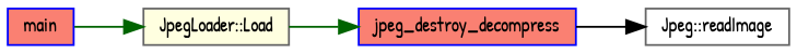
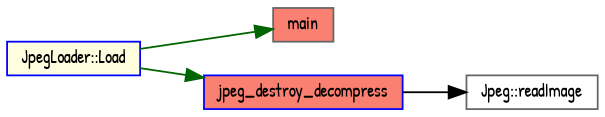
  digraph {
    fontname="Patrick Hand"
    rankdir=RL
    node [color=blue fillcolor=salmon fontname="Patrick Hand" fontsize=10 shape=record style=filled]
    edge [color=darkgreen dir=back fontname="Patrick Hand" fontsize=10 labelfontname=Helvetica labelfontsize=10 style=solid]
    n1 [fontcolor=black height=0.2 label=jpeg_destroy_decompress width=0.4]
-   n2 [color=gray40 fillcolor=lightyellow height=0.2 label="JpegLoader::Load" width=0.4]
-   n3 [height=0.2 label=main width=0.4]
+   n2 [fillcolor=lightyellow height=0.2 label="JpegLoader::Load" width=0.4]
+   n3 [color=gray40 height=0.2 label=main width=0.4]
    n4 [color=gray40 fillcolor=white height=0.2 label="Jpeg::readImage" width=0.4]
    n1 -> n2
-   n2 -> n3
+   n3 -> n2
    n4 -> n1 [color=black]
  }
